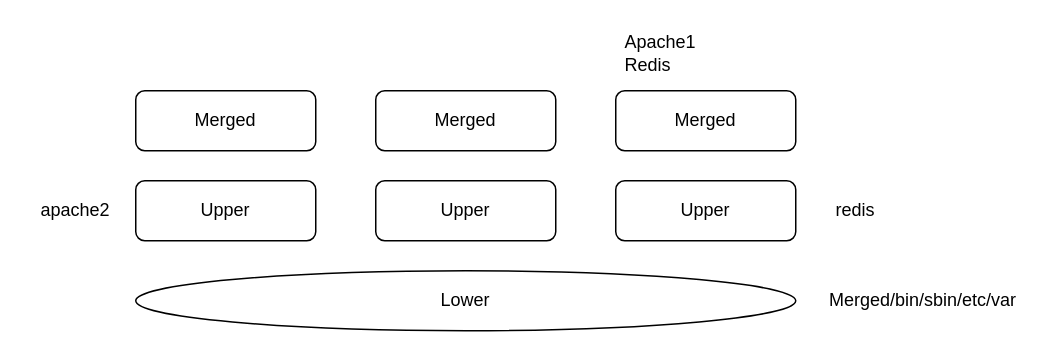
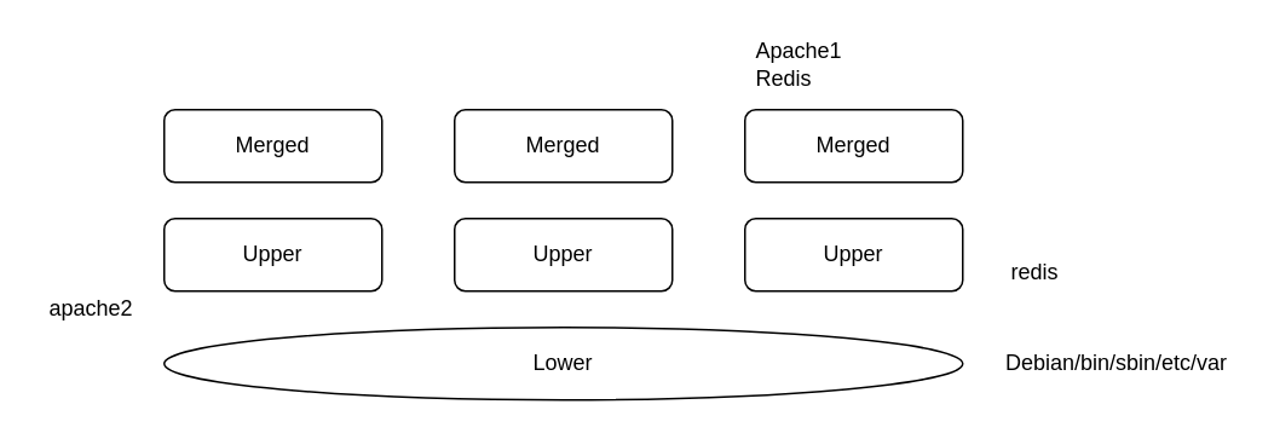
  <mxCell id="0" />
  <mxCell id="1" parent="0" />
  <mxCell id="2" value="Merged" style="rounded=1;whiteSpace=wrap;html=1;" parent="1" vertex="1"><mxGeometry x="90" y="60" width="120" height="40" as="geometry" /></mxCell>
  <mxCell id="3" value="Upper" style="rounded=1;whiteSpace=wrap;html=1;" parent="1" vertex="1"><mxGeometry x="90" y="120" width="120" height="40" as="geometry" /></mxCell>
  <mxCell id="4" value="Merged" style="rounded=1;whiteSpace=wrap;html=1;" parent="1" vertex="1"><mxGeometry x="250" y="60" width="120" height="40" as="geometry" /></mxCell>
  <mxCell id="5" value="Upper" style="rounded=1;whiteSpace=wrap;html=1;" parent="1" vertex="1"><mxGeometry x="250" y="120" width="120" height="40" as="geometry" /></mxCell>
  <mxCell id="6" value="Merged" style="rounded=1;whiteSpace=wrap;html=1;" parent="1" vertex="1"><mxGeometry x="410" y="60" width="120" height="40" as="geometry" /></mxCell>
  <mxCell id="7" value="Upper" style="rounded=1;whiteSpace=wrap;html=1;" parent="1" vertex="1"><mxGeometry x="410" y="120" width="120" height="40" as="geometry" /></mxCell>
  <mxCell id="8" value="Lower" style="ellipse;whiteSpace=wrap;html=1;" parent="1" vertex="1"><mxGeometry x="90" y="180" width="440" height="40" as="geometry" /></mxCell>
  <mxCell id="9" value="Apache1&lt;br&gt;&lt;div style=&quot;text-align: left&quot;&gt;Redis&lt;/div&gt;" style="text;html=1;strokeColor=none;fillColor=none;align=center;verticalAlign=middle;whiteSpace=wrap;rounded=0;" parent="1" vertex="1"><mxGeometry x="410" y="20" width="60" height="30" as="geometry" /></mxCell>
- <mxCell id="10" value="redis" style="text;html=1;strokeColor=none;fillColor=none;align=center;verticalAlign=middle;whiteSpace=wrap;rounded=0;" parent="1" vertex="1"><mxGeometry x="540" y="125" width="60" height="30" as="geometry" /></mxCell>
- <mxCell id="11" value="Merged/bin/sbin/etc/var" style="text;html=1;strokeColor=none;fillColor=none;align=center;verticalAlign=middle;whiteSpace=wrap;rounded=0;" parent="1" vertex="1"><mxGeometry x="550" y="185" width="130" height="30" as="geometry" /></mxCell>
- <mxCell id="12" value="apache2" style="text;html=1;strokeColor=none;fillColor=none;align=center;verticalAlign=middle;whiteSpace=wrap;rounded=0;" parent="1" vertex="1"><mxGeometry x="20" y="125" width="60" height="30" as="geometry" /></mxCell>
+ <mxCell id="10" value="redis" style="text;html=1;strokeColor=none;fillColor=none;align=center;verticalAlign=middle;whiteSpace=wrap;rounded=0;" parent="1" vertex="1"><mxGeometry x="540" y="135" width="60" height="30" as="geometry" /></mxCell>
+ <mxCell id="11" value="Debian/bin/sbin/etc/var" style="text;html=1;strokeColor=none;fillColor=none;align=center;verticalAlign=middle;whiteSpace=wrap;rounded=0;" parent="1" vertex="1"><mxGeometry x="550" y="185" width="130" height="30" as="geometry" /></mxCell>
+ <mxCell id="12" value="apache2" style="text;html=1;strokeColor=none;fillColor=none;align=center;verticalAlign=middle;whiteSpace=wrap;rounded=0;" parent="1" vertex="1"><mxGeometry x="20" y="155" width="60" height="30" as="geometry" /></mxCell>
